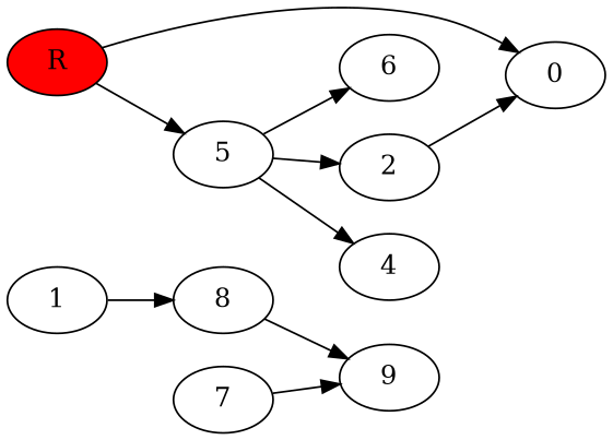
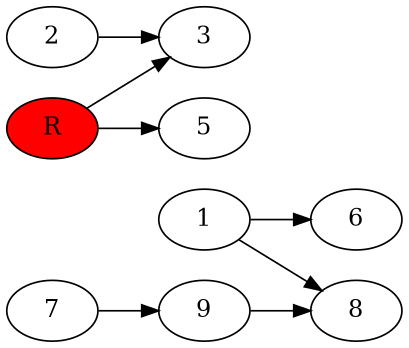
  digraph {
    rankdir=LR
    1
    6
    8
    7
    9
    2
-   3 [label=0]
+   3
    5
-   4
    R [fillcolor="#ff0000" style=filled]
-   5 -> 6
+   1 -> 6
    1 -> 8
-   8 -> 9
+   9 -> 8
    7 -> 9
    2 -> 3
-   5 -> 2
-   5 -> 4
    R -> 3
    R -> 5
  }
